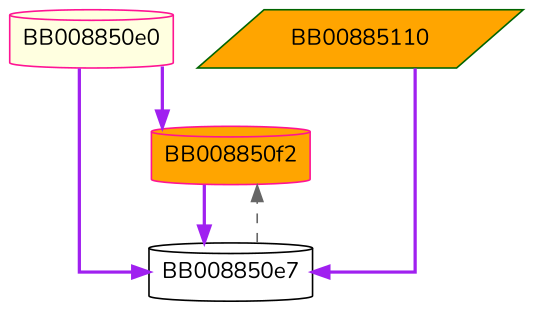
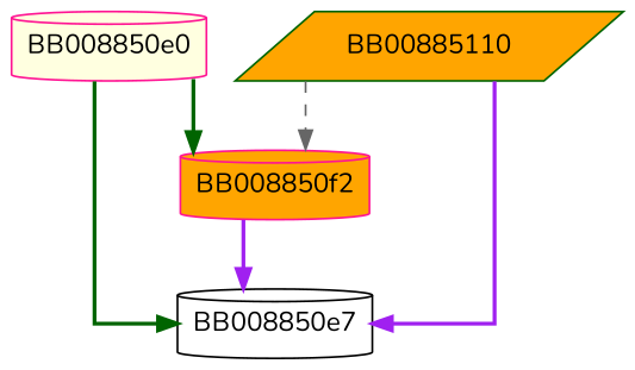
  digraph {
    fontname=Nunito
    splines=ortho
    node [color=deeppink fillcolor=orange fontname=Nunito shape=cylinder style=filled]
    edge [color=darkgreen fontname=Nunito style=bold]
    BB008850e0 [fillcolor=lightyellow]
    BB008850f2
    BB008850e7 [color=black fillcolor=white]
    BB00885110 [color=darkgreen shape=parallelogram]
-   BB008850e0 -> BB008850f2 [color=purple]
-   BB008850e0 -> BB008850e7 [color=purple]
+   BB008850e0 -> BB008850f2
+   BB008850e0 -> BB008850e7
    BB008850f2 -> BB008850e7 [color=purple]
-   BB008850e7 -> BB008850f2 [color=gray40 style=dashed]
+   BB00885110 -> BB008850f2 [color=gray40 style=dashed]
    BB00885110 -> BB008850e7 [color=purple]
  }
